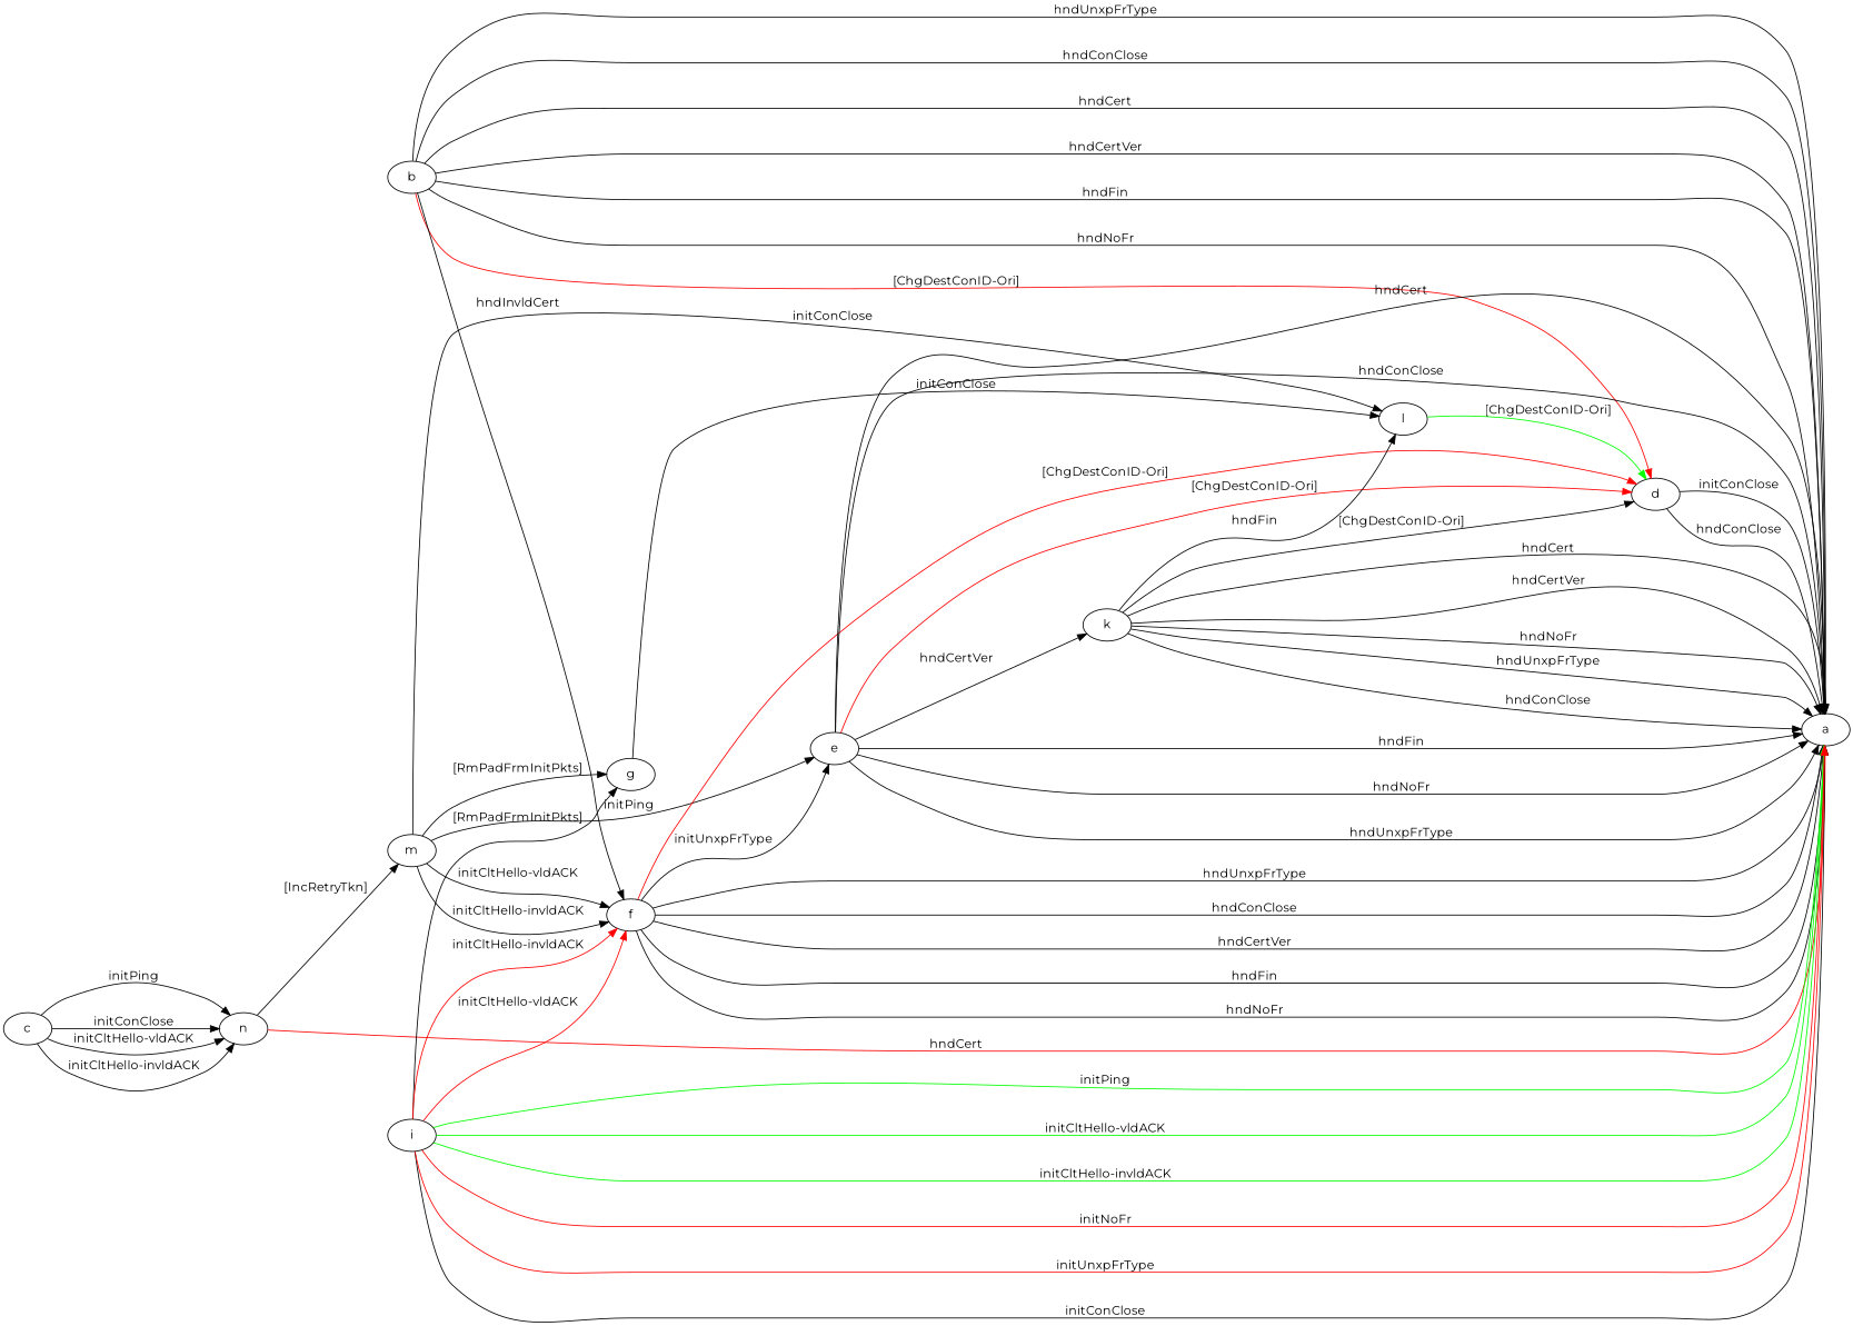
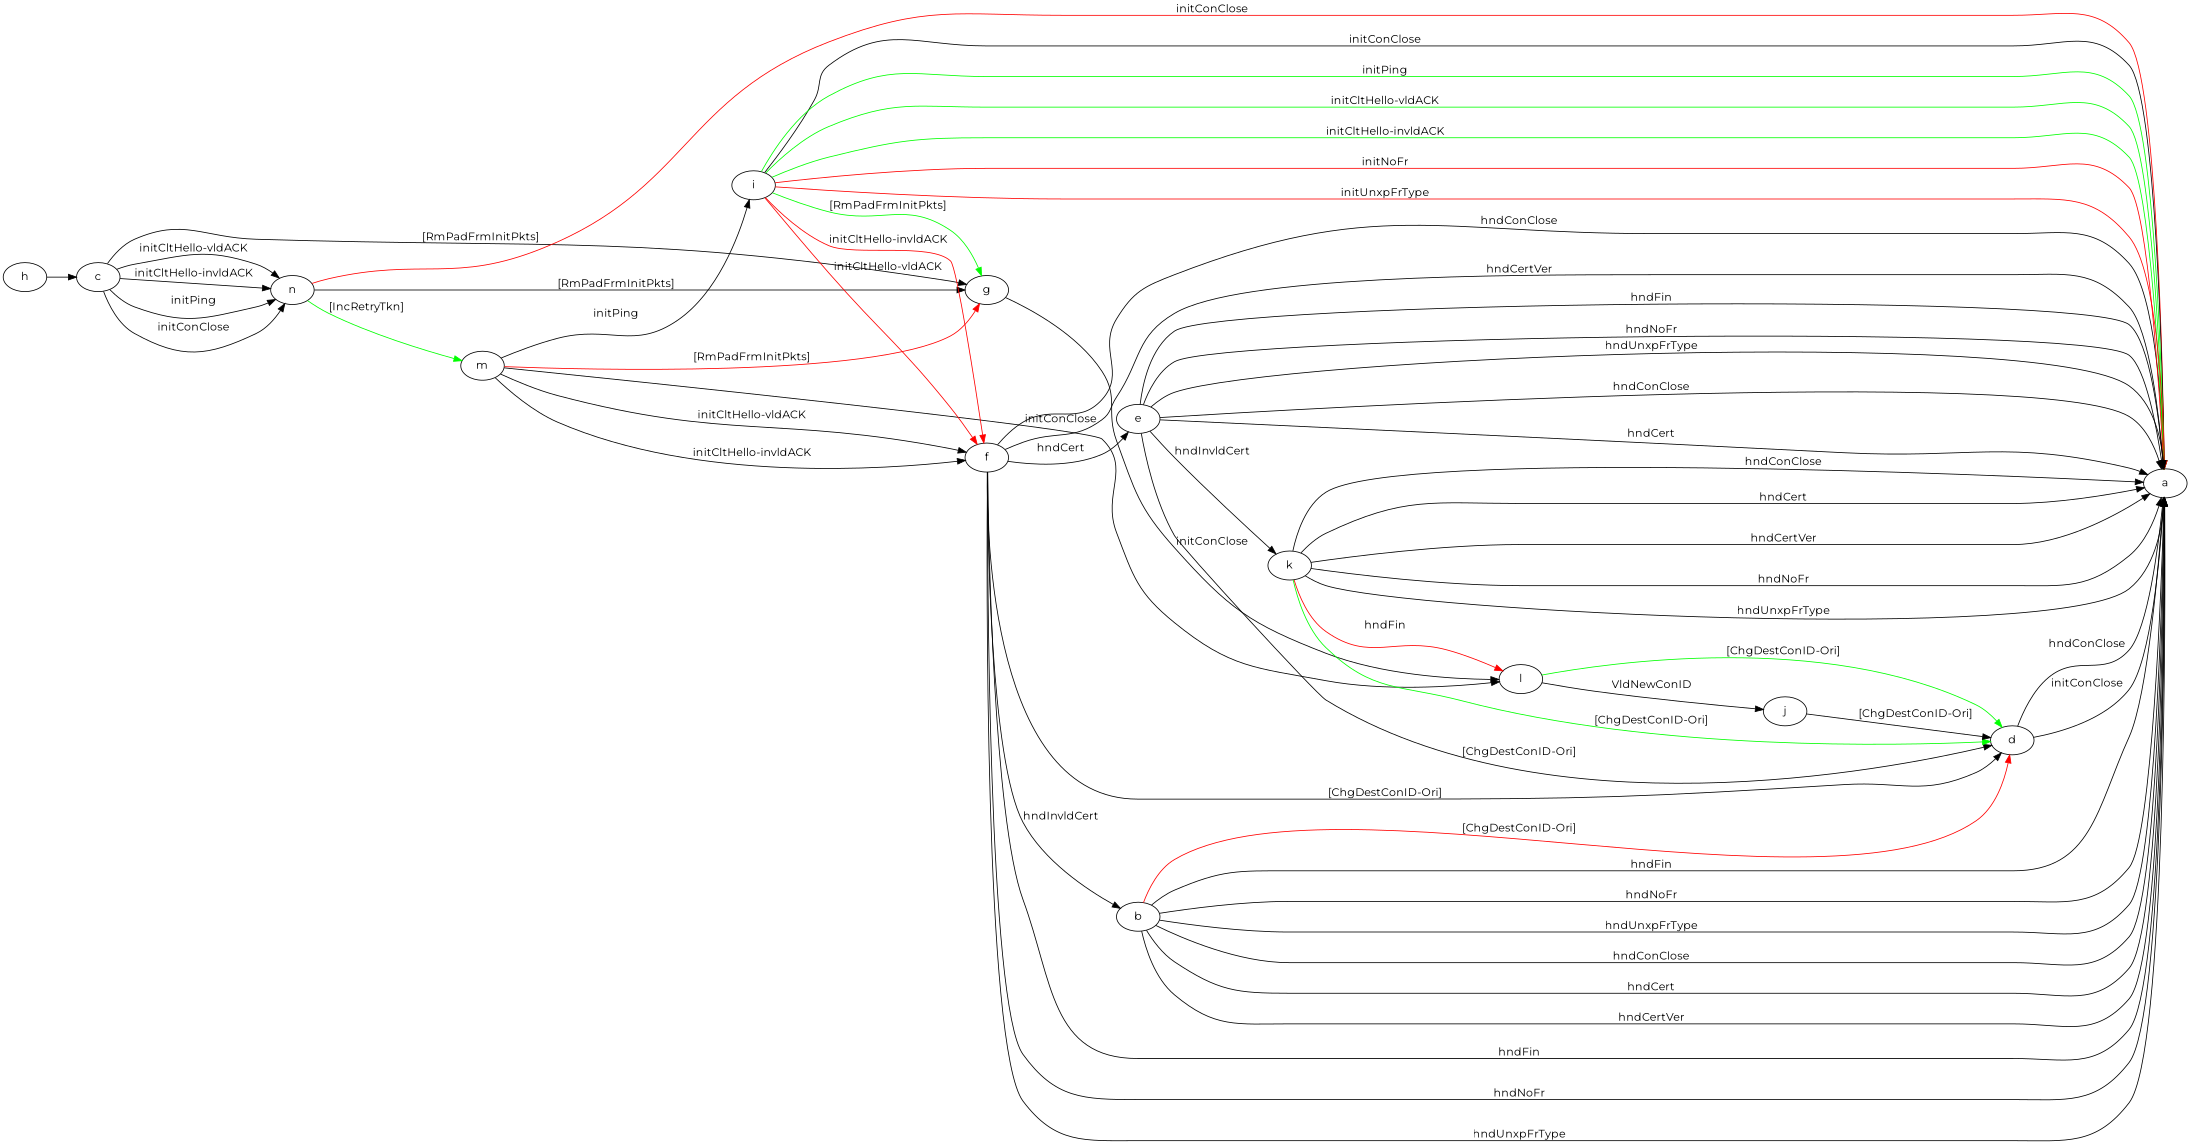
  digraph {
    fontname=Montserrat
    rankdir=LR
    node [fontname=Montserrat]
    edge [fontname=Montserrat]
    b
    a
    d
    c
    g
    n
    l
    m
    f
    i
    e
    k
+   j
+   h
    b -> a [label="hndFin "]
    b -> a [label="hndNoFr "]
    b -> a [label="hndUnxpFrType "]
    b -> a [label="hndConClose "]
    b -> a [label="hndCert "]
    b -> a [label="hndCertVer "]
    b -> d [color=red label="[ChgDestConID-Ori] "]
    d -> a [label="initConClose "]
    d -> a [label="hndConClose "]
+   c -> g [label="[RmPadFrmInitPkts] "]
    c -> n [label="initPing "]
    c -> n [label="initConClose "]
    c -> n [label="initCltHello-vldACK "]
    c -> n [label="initCltHello-invldACK "]
    g -> l [label="initConClose "]
-   n -> a [color=red label="hndCert "]
-   n -> m [label="[IncRetryTkn] "]
+   n -> a [color=red label="initConClose "]
+   n -> g [label="[RmPadFrmInitPkts] "]
+   n -> m [label="[IncRetryTkn] " color=green]
    l -> d [color=green label="[ChgDestConID-Ori] "]
-   m -> g [label="[RmPadFrmInitPkts] "]
+   l -> j [label="VldNewConID "]
+   m -> g [label="[RmPadFrmInitPkts] " color=red]
    m -> l [label="initConClose "]
    m -> f [label="initCltHello-vldACK "]
    m -> f [label="initCltHello-invldACK "]
-   m -> e [label="initPing "]
-   b -> f [label="hndInvldCert "]
+   m -> i [label="initPing "]
+   f -> b [label="hndInvldCert "]
    f -> a [label="hndFin "]
    f -> a [label="hndNoFr "]
    f -> a [label="hndUnxpFrType "]
    f -> a [label="hndConClose "]
    f -> a [label="hndCertVer "]
-   f -> d [label="[ChgDestConID-Ori] " color=red]
-   f -> e [label="initUnxpFrType "]
+   f -> d [label="[ChgDestConID-Ori] "]
+   f -> e [label="hndCert "]
    i -> a [label="initConClose "]
    i -> a [color=green label="initPing "]
    i -> a [color=green label="initCltHello-vldACK "]
    i -> a [color=green label="initCltHello-invldACK "]
    i -> a [color=red label="initNoFr "]
    i -> a [color=red label="initUnxpFrType "]
-   i -> g [color=black label="[RmPadFrmInitPkts] "]
+   i -> g [color=green label="[RmPadFrmInitPkts] "]
    i -> f [color=red label="initCltHello-vldACK "]
    i -> f [color=red label="initCltHello-invldACK "]
    e -> a [label="hndFin "]
    e -> a [label="hndNoFr "]
    e -> a [label="hndUnxpFrType "]
    e -> a [label="hndConClose "]
    e -> a [label="hndCert "]
-   e -> d [label="[ChgDestConID-Ori] " color=red]
-   e -> k [label="hndCertVer "]
+   e -> d [label="[ChgDestConID-Ori] "]
+   e -> k [label="hndInvldCert "]
    k -> a [label="hndNoFr "]
    k -> a [label="hndUnxpFrType "]
    k -> a [label="hndConClose "]
    k -> a [label="hndCert "]
    k -> a [label="hndCertVer "]
-   k -> d [label="[ChgDestConID-Ori] "]
-   k -> l [label="hndFin "]
+   k -> d [label="[ChgDestConID-Ori] " color=green]
+   k -> l [label="hndFin " color=red]
+   j -> d [label="[ChgDestConID-Ori] "]
+   h -> c
  }
